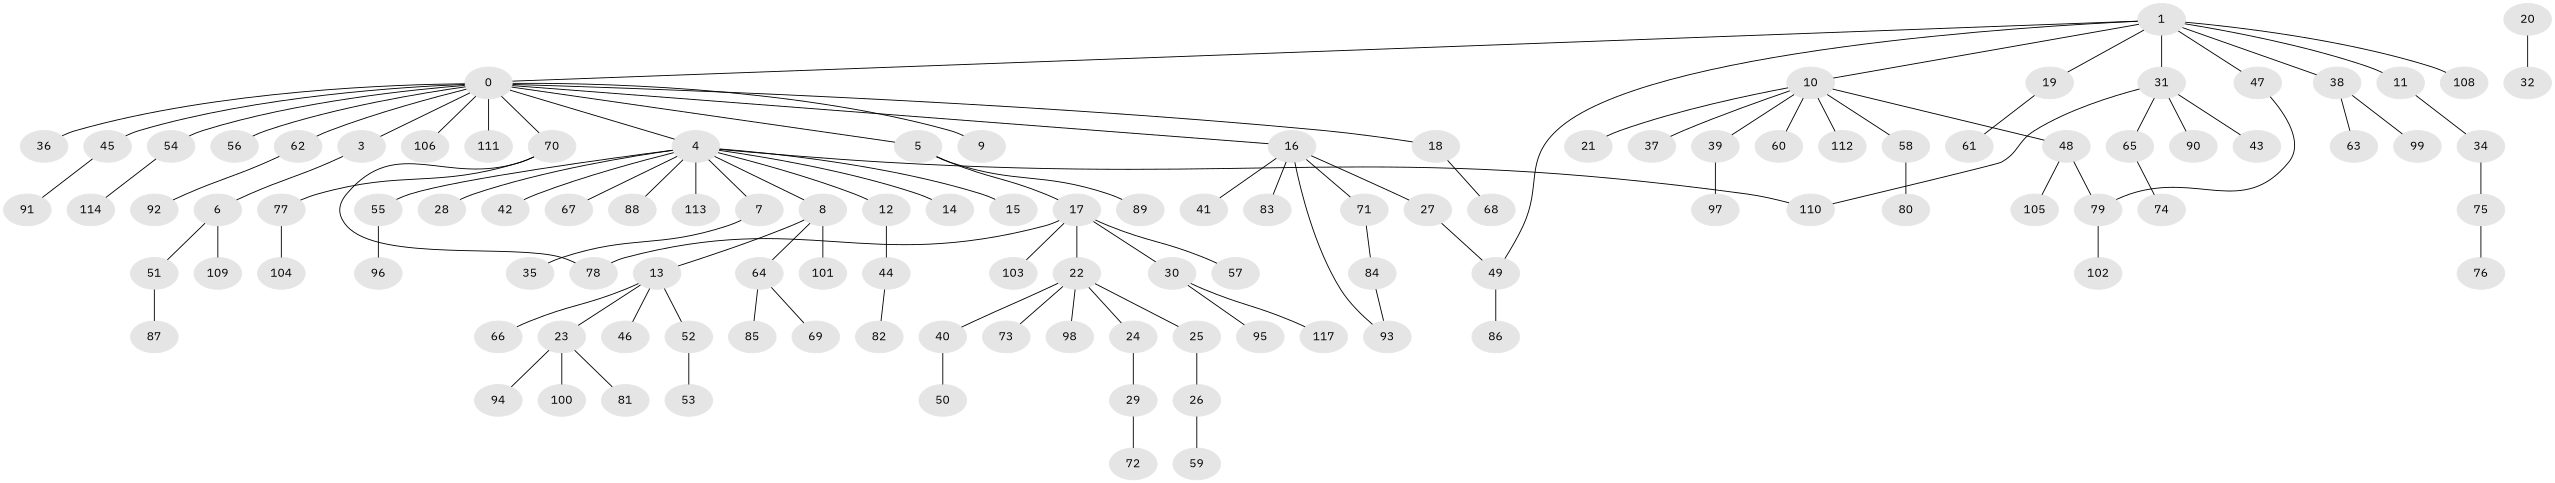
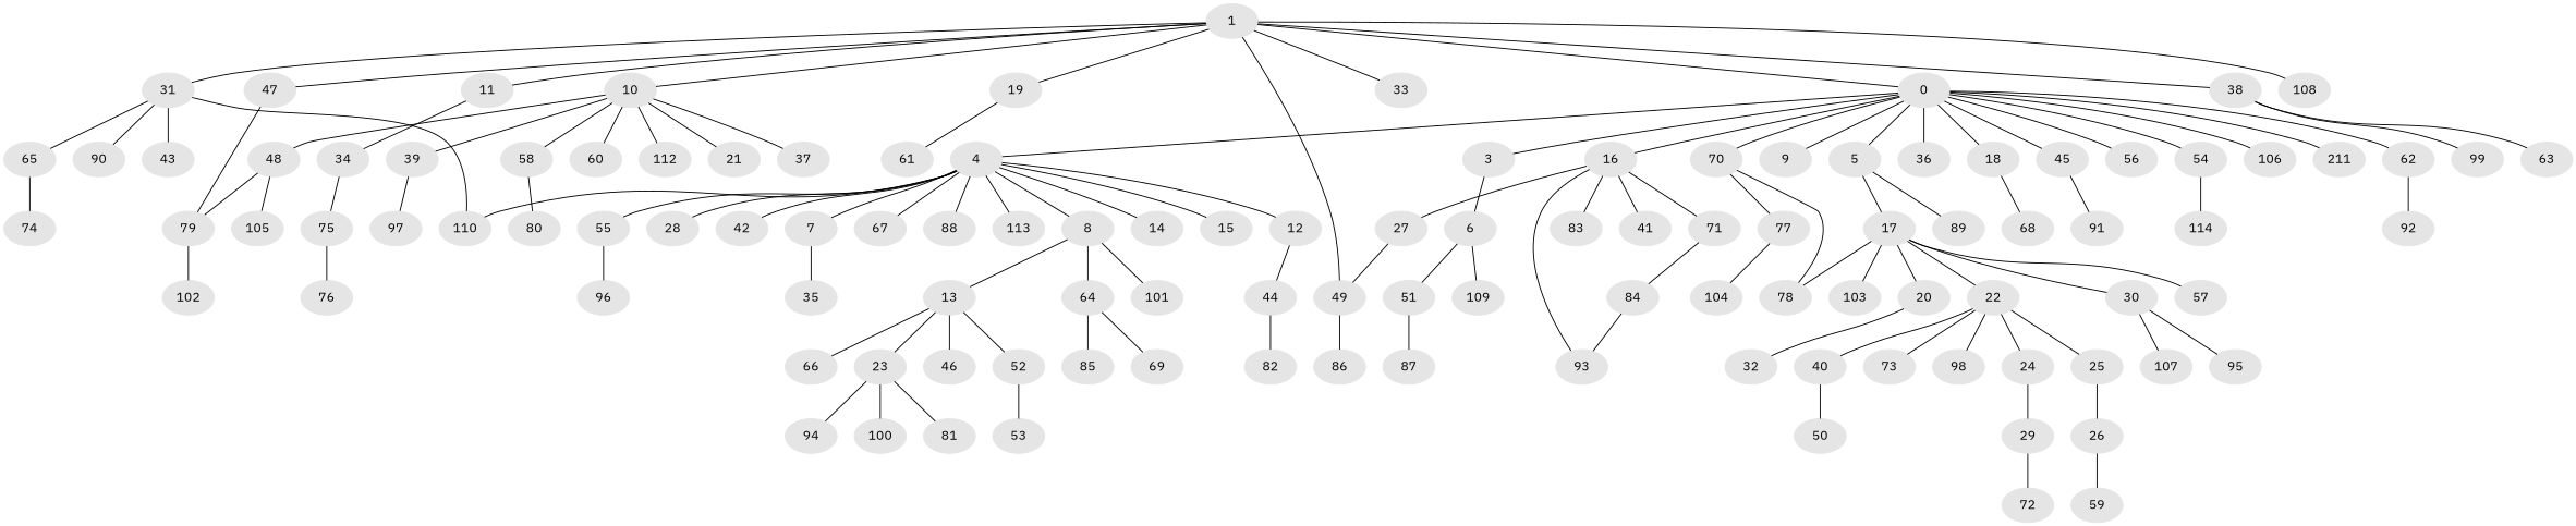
  graph {
    fontname="IBM Plex Sans"
    node [color=gray90 fontname="IBM Plex Sans" style=filled]
    edge [fontname="IBM Plex Sans"]
    n1 [label=0]
    1
    10
    11
    19
    31
+   33
    38
    47
    49
    108
    3
    4
    5
    9
    16
    18
    36
    45
    54
    56
    62
    70
    106
-   111
+   111 [label=211]
    21
    37
    39
    48
    58
    60
    112
    34
    61
    110
    43
    65
    90
    63
    99
    79
    86
    6
    7
    8
    12
    14
    15
    28
    42
    55
    67
    88
    113
    17
    89
    27
    41
    71
    83
    93
    68
    91
    114
    92
    78
    77
    51
    109
    35
    13
    64
    101
    44
    96
    20
    22
    30
    57
    103
    87
    23
    46
    52
    66
    69
    85
    97
    105
    80
    75
    82
    81
    94
    100
    53
    84
    32
    24
    25
    40
    73
    98
    95
-   107 [label=117]
+   107
    29
    26
    50
    72
    59
    74
    76
    102
    104
    n1 -- 3
    n1 -- 4
    n1 -- 5
    n1 -- 9
    n1 -- 16
    n1 -- 18
    n1 -- 36
    n1 -- 45
    n1 -- 54
    n1 -- 56
    n1 -- 62
    n1 -- 70
    n1 -- 106
    n1 -- 111
    1 -- n1
    1 -- 10
    1 -- 11
    1 -- 19
    1 -- 31
+   1 -- 33
    1 -- 38
    1 -- 47
    1 -- 49
    1 -- 108
    10 -- 21
    10 -- 37
    10 -- 39
    10 -- 48
    10 -- 58
    10 -- 60
    10 -- 112
    11 -- 34
    19 -- 61
    31 -- 110
    31 -- 43
    31 -- 65
    31 -- 90
    38 -- 63
    38 -- 99
    47 -- 79
    49 -- 86
    3 -- 6
    4 -- 110
    4 -- 7
    4 -- 8
    4 -- 12
    4 -- 14
    4 -- 15
    4 -- 28
    4 -- 42
    4 -- 55
    4 -- 67
    4 -- 88
    4 -- 113
    5 -- 17
    5 -- 89
    16 -- 27
    16 -- 41
    16 -- 71
    16 -- 83
    16 -- 93
    18 -- 68
    45 -- 91
    54 -- 114
    62 -- 92
    70 -- 78
    70 -- 77
    39 -- 97
    48 -- 79
    48 -- 105
    58 -- 80
    34 -- 75
    65 -- 74
    79 -- 102
    6 -- 51
    6 -- 109
    7 -- 35
    8 -- 13
    8 -- 64
    8 -- 101
    12 -- 44
    55 -- 96
    17 -- 78
+   17 -- 20
    17 -- 22
    17 -- 30
    17 -- 57
    17 -- 103
    27 -- 49
    71 -- 84
    77 -- 104
    51 -- 87
    13 -- 23
    13 -- 46
    13 -- 52
    13 -- 66
    64 -- 69
    64 -- 85
    44 -- 82
    20 -- 32
    22 -- 24
    22 -- 25
    22 -- 40
    22 -- 73
    22 -- 98
    30 -- 95
    30 -- 107
    23 -- 81
    23 -- 94
    23 -- 100
    52 -- 53
    75 -- 76
    84 -- 93
    24 -- 29
    25 -- 26
    40 -- 50
    29 -- 72
    26 -- 59
  }
